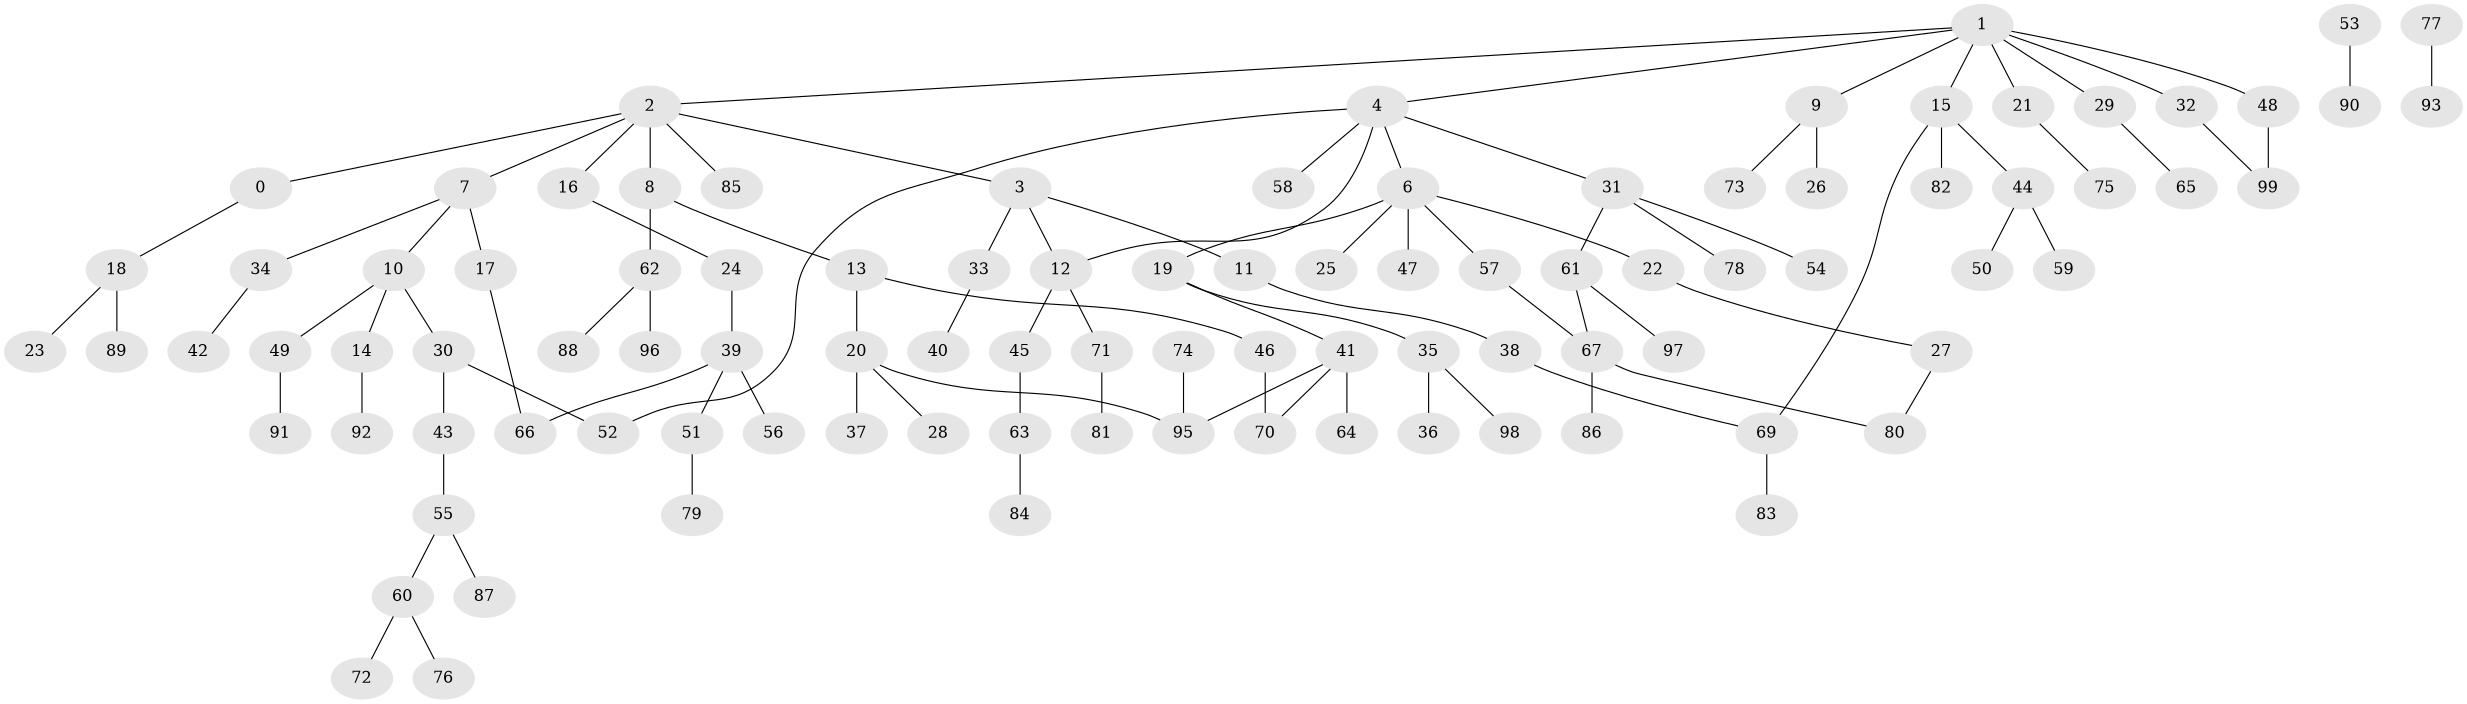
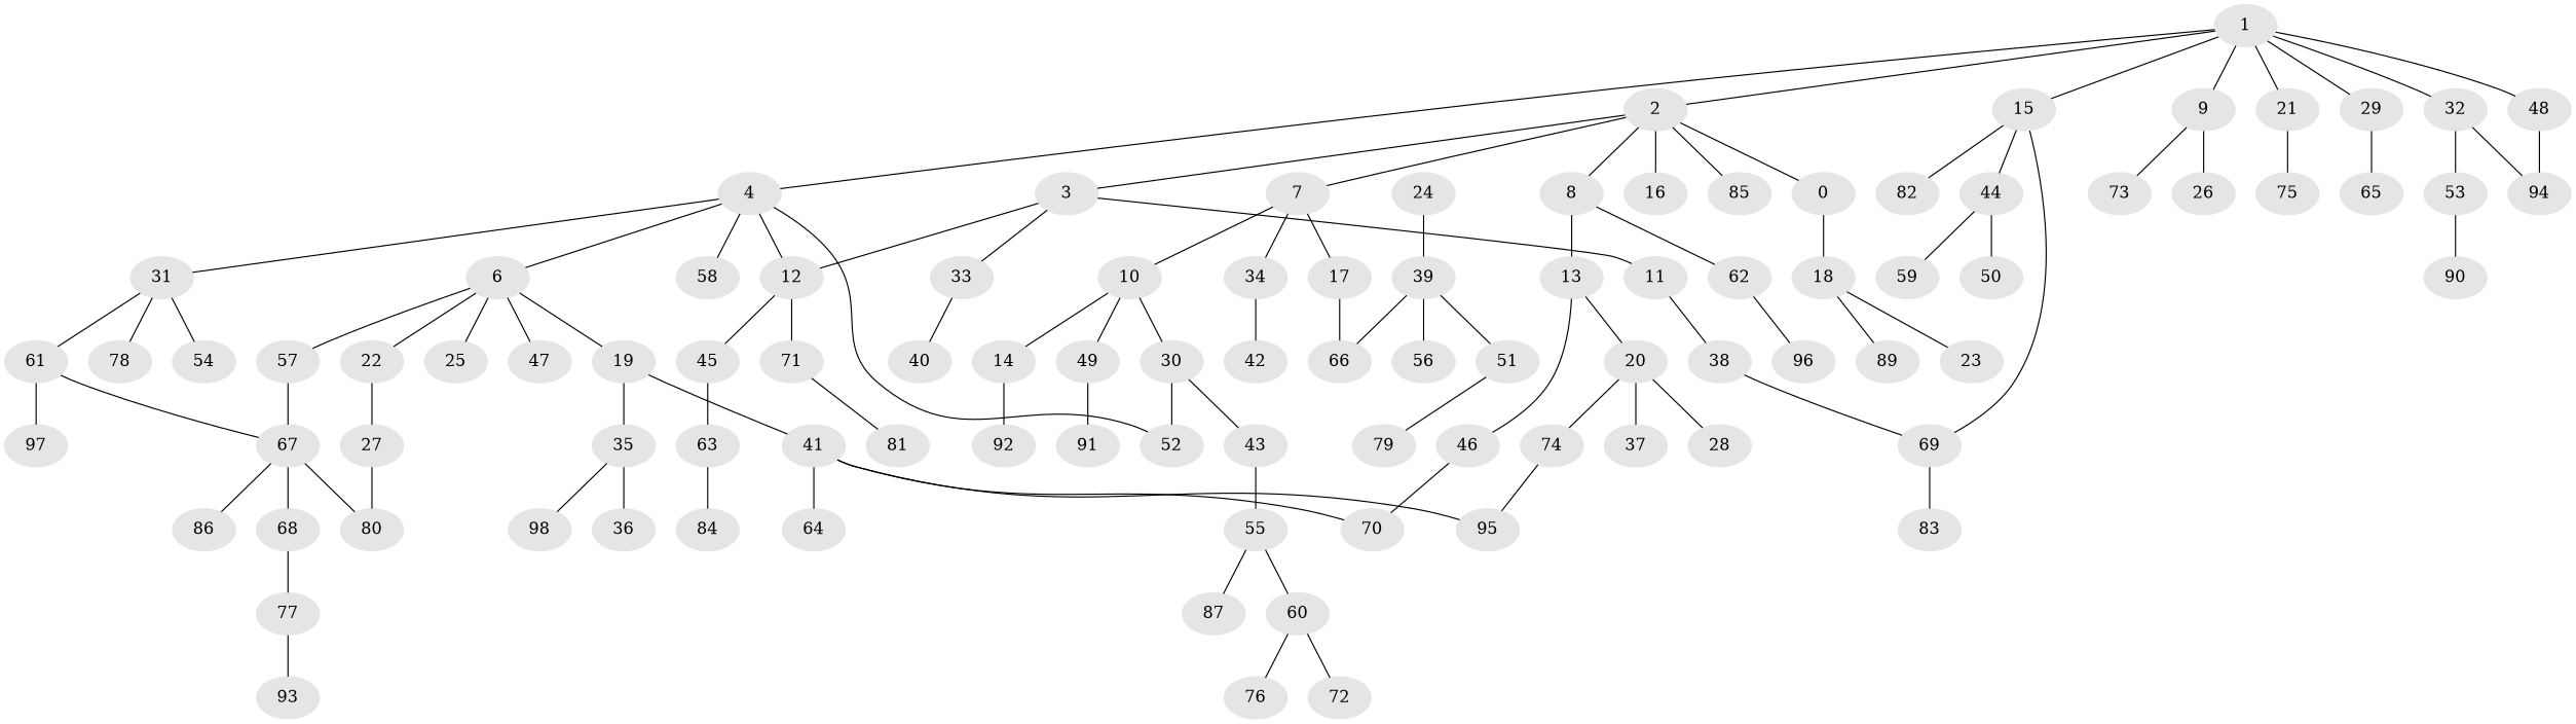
  graph {
    node [color=gray90 style=filled]
    1
    2
    4
    9
    15
    21
    29
    32
    48
    3
    n11 [label=0]
    7
    8
    16
    85
    12
    6
    31
    52
    58
    26
    73
    44
    69
    82
    75
    65
    53
-   94 [label=99]
+   94
    11
    33
    18
    10
    17
    34
    13
    62
    24
    38
    45
    71
    40
    19
    22
    25
    47
    57
    54
    61
    78
    23
    89
    35
    41
    27
    67
    14
    30
    49
    66
    42
    20
    46
-   88
    96
    92
    43
    91
    63
    81
    28
    37
    74
    70
    50
    59
    83
    39
    36
    98
    64
    95
    80
    51
    56
    55
    97
    90
    79
    60
    87
    84
    72
    76
+   68
    86
    77
    93
    1 -- 2
    1 -- 4
    1 -- 9
    1 -- 15
    1 -- 21
    1 -- 29
    1 -- 32
    1 -- 48
    2 -- 3
    2 -- n11
    2 -- 7
    2 -- 8
    2 -- 16
    2 -- 85
    4 -- 12
    4 -- 6
    4 -- 31
    4 -- 52
    4 -- 58
    9 -- 26
    9 -- 73
    15 -- 44
    15 -- 69
    15 -- 82
    21 -- 75
    29 -- 65
+   32 -- 53
    32 -- 94
    48 -- 94
    3 -- 12
    3 -- 11
    3 -- 33
    n11 -- 18
    7 -- 10
    7 -- 17
    7 -- 34
    8 -- 13
    8 -- 62
-   16 -- 24
    12 -- 45
    12 -- 71
    6 -- 19
    6 -- 22
    6 -- 25
    6 -- 47
    6 -- 57
    31 -- 54
    31 -- 61
    31 -- 78
    44 -- 50
    44 -- 59
    69 -- 83
    53 -- 90
    11 -- 38
    33 -- 40
    18 -- 23
    18 -- 89
    10 -- 14
    10 -- 30
    10 -- 49
    17 -- 66
    34 -- 42
    13 -- 20
    13 -- 46
-   62 -- 88
    62 -- 96
    24 -- 39
    38 -- 69
    45 -- 63
    71 -- 81
    19 -- 35
    19 -- 41
    22 -- 27
    57 -- 67
    61 -- 67
    61 -- 97
    35 -- 36
    35 -- 98
    41 -- 70
    41 -- 64
    41 -- 95
    27 -- 80
    67 -- 80
+   67 -- 68
    67 -- 86
    14 -- 92
    30 -- 52
    30 -- 43
    49 -- 91
    20 -- 28
    20 -- 37
-   20 -- 95
+   20 -- 74
    46 -- 70
    43 -- 55
    63 -- 84
    74 -- 95
    39 -- 66
    39 -- 51
    39 -- 56
    51 -- 79
    55 -- 60
    55 -- 87
    60 -- 72
    60 -- 76
+   68 -- 77
    77 -- 93
  }
